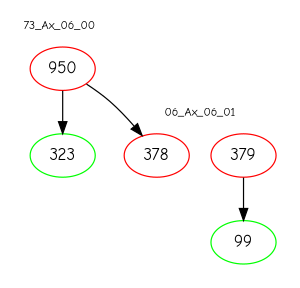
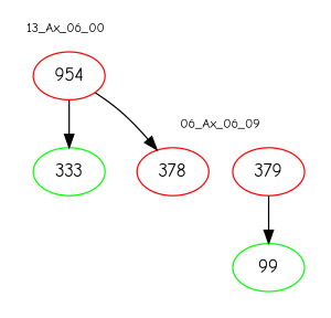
  digraph {
    fontname="Comic Neue"
    node [color=red fontname="Comic Neue"]
    edge [color=black fontname="Comic Neue"]
-   n1 [label=950]
-   n2 [color=green label=323]
+   n1 [label=954]
+   n2 [color=green label=333]
    n3 [label=379]
    n4 [color=green label=99]
    n5 [label=378]
    subgraph cluster_1 {
      color=white
      fontsize=10
-     label="73_Ax_06_00"
+     label="13_Ax_06_00"
      n1
      n2
    }
    subgraph cluster_2 {
      color=white
      fontsize=10
-     label="06_Ax_06_01"
+     label="06_Ax_06_09"
      n3
      n4
      n5
    }
    n1 -> n2
    n1 -> n5
    n3 -> n4
  }
